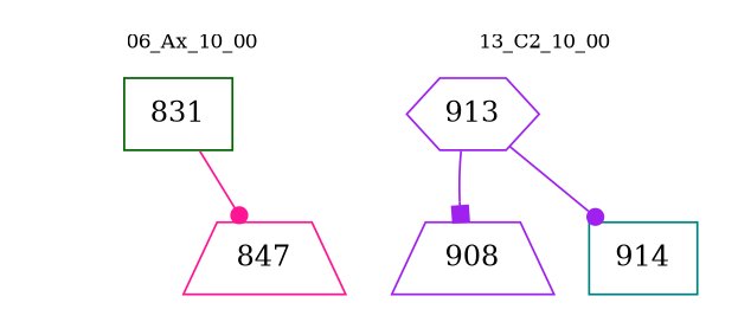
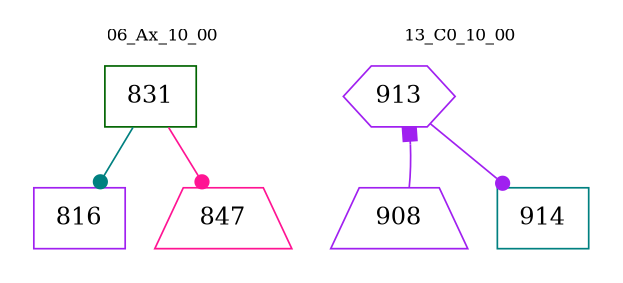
  digraph {
    node [color=purple shape=box]
    edge [arrowhead=dot color=purple]
    n1 [color=darkgreen label=831]
+   n2 [label=816]
    n3 [color=deeppink label=847 shape=trapezium]
    n4 [label=913 shape=hexagon]
    n5 [label=908 shape=trapezium]
    n6 [color=teal label=914]
    subgraph cluster_1 {
      color=white
      fontsize=10
      label="06_Ax_10_00"
      n1
+     n2
      n3
    }
    subgraph cluster_2 {
      color=white
      fontsize=10
-     label="13_C2_10_00"
+     label="13_C0_10_00"
      n4
      n5
      n6
    }
+   n1 -> n2 [color=teal]
    n1 -> n3 [color=deeppink]
-   n4 -> n5 [arrowhead=box]
+   n5 -> n4 [arrowhead=box]
    n4 -> n6
  }
